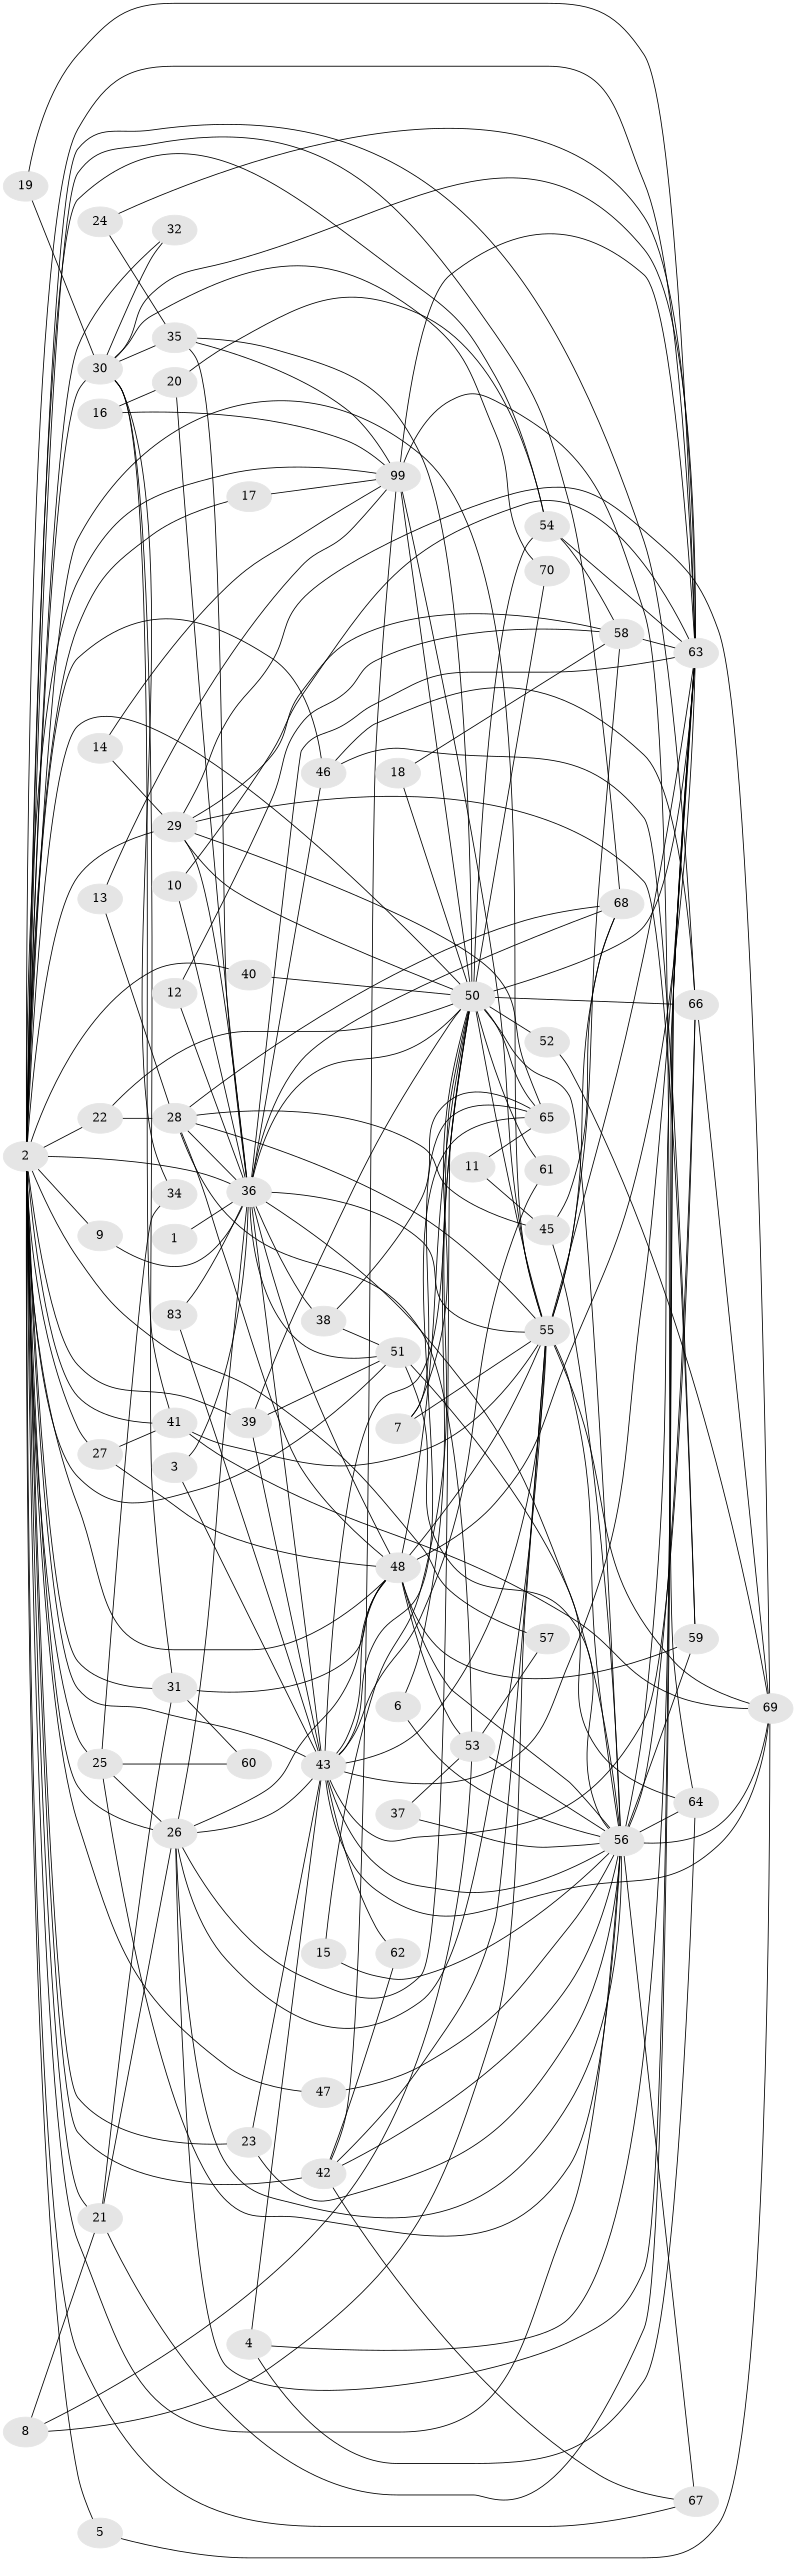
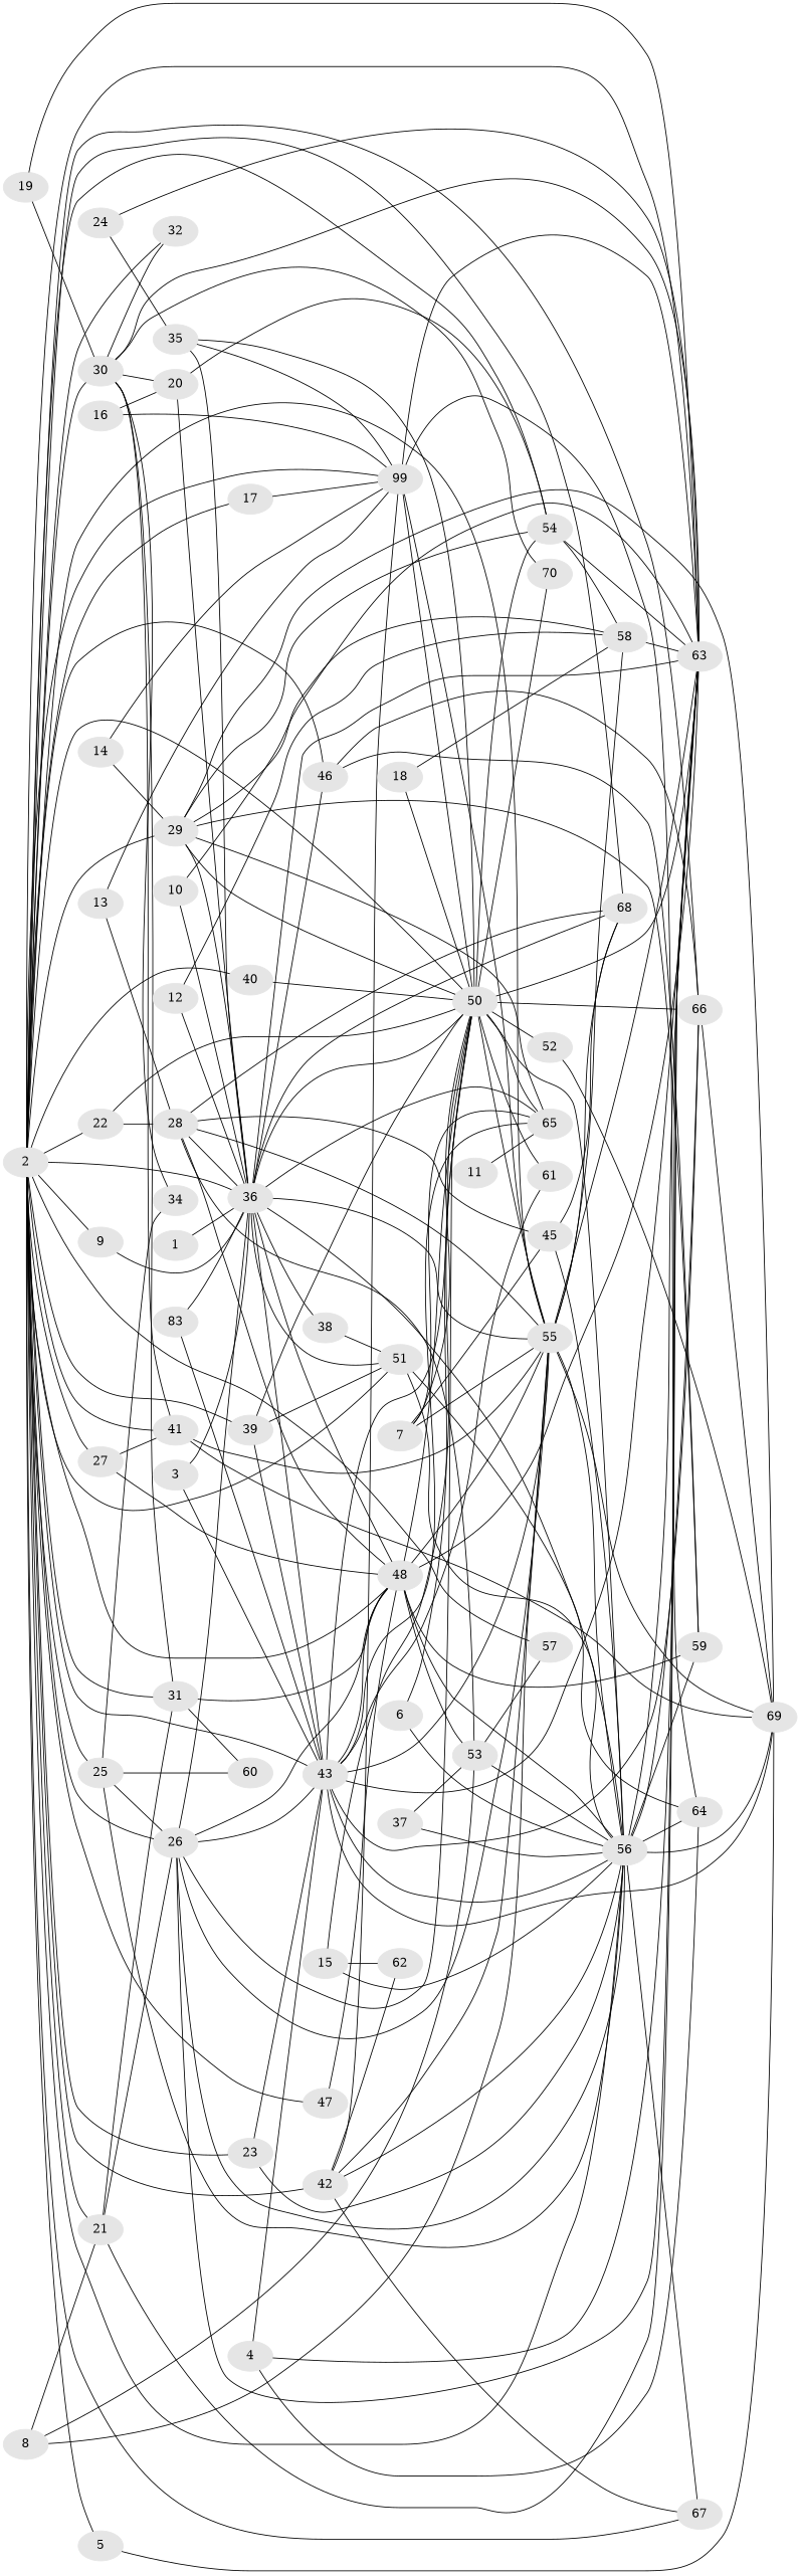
  graph {
    rankdir=LR
    node [color=gray90 style=filled]
    edge [weight=1.0]
    1
    36
    48
    43
    46
    50
    51
    55
    56
    63
    68
    65
    38
    53
    59
    2
    5
    9
    17
    21
    22
    23
    25
    26
    27
    29
    30
    31
    32
    39
    40
    41
    42
    47
    n35 [label=99]
    54
    57
    66
    67
    69
    28
    34
    60
    58
    35
    70
    62
    61
    64
    52
    3
    4
    6
    7
    8
    10
    11
    45
    12
    13
    14
    15
    16
    20
    18
    19
    24
    n68 [label=83]
    37
    1 -- 36
    36 -- 48
    36 -- 43
    36 -- 46
    36 -- 50 [weight=2.0]
    36 -- 51
    36 -- 55
    36 -- 56
    36 -- 63 [weight=2.0]
    36 -- 68
-   38 -- 65 [weight=2.0]
+   36 -- 65 [weight=2.0]
    36 -- 38
    48 -- 50
    48 -- 55
    48 -- 56
    48 -- 63
    48 -- 53 [weight=2.0]
    48 -- 59 [weight=2.0]
    43 -- 48
    43 -- 50
    43 -- 55
    43 -- 56 [weight=2.0]
    43 -- 63
    43 -- 65
    43 -- 66
    43 -- 69
-   43 -- 62
+   15 -- 62
    43 -- 61
    46 -- 59
    46 -- 66
    50 -- 55
    50 -- 56
    50 -- 63
    50 -- 65
    50 -- 54
    50 -- 66 [weight=2.0]
    50 -- 70
    50 -- 61
    50 -- 52 [weight=2.0]
    51 -- 56
    51 -- 64
    55 -- 56
    55 -- 63
    55 -- 68
    55 -- 69
    55 -- 58
    56 -- 63
    56 -- 59
    56 -- 66 [weight=2.0]
    56 -- 67
    56 -- 69
    56 -- 64
    38 -- 51
    53 -- 56
    53 -- 57
    2 -- 36 [weight=3.0]
    2 -- 48 [weight=3.0]
    2 -- 43 [weight=3.0]
    2 -- 46 [weight=2.0]
    2 -- 50 [weight=3.0]
    2 -- 51
    2 -- 55 [weight=3.0]
    2 -- 56 [weight=2.0]
    2 -- 63 [weight=3.0]
    2 -- 68
    2 -- 5 [weight=2.0]
    2 -- 9
    2 -- 17
    2 -- 21
    2 -- 22
    2 -- 23
    2 -- 25
    2 -- 26 [weight=2.0]
    2 -- 27
    2 -- 29
    2 -- 30 [weight=2.0]
    2 -- 31
    2 -- 32
    2 -- 39
    2 -- 40
    2 -- 41
    2 -- 42
    2 -- 47
    2 -- n35 [weight=2.0]
    2 -- 54
    2 -- 57
    2 -- 66
    2 -- 67
    5 -- 69
    9 -- 36
    17 -- n35
    21 -- 63
    21 -- 26
    21 -- 31
    22 -- 50
    22 -- 28
    23 -- 43
    23 -- 56
    25 -- 56
    25 -- 26
    25 -- 34
    25 -- 60
    26 -- 36
    26 -- 48
    26 -- 43
    26 -- 50
    26 -- 55
    26 -- 56
    26 -- 63
    27 -- 48
    27 -- 41
    29 -- 36
    29 -- 50
    29 -- 65
    29 -- 59
+   29 -- 54
    29 -- 69
    29 -- 58
    30 -- 63
    30 -- 31
    30 -- 32
    30 -- 41
    30 -- 34 [weight=2.0]
-   30 -- 35
+   30 -- 20
    30 -- 70
    31 -- 48
    31 -- 60
    39 -- 43
    39 -- 50
    39 -- 51
    40 -- 50
    41 -- 55
    41 -- 69
    42 -- 55
    42 -- 56 [weight=2.0]
    42 -- n35
    42 -- 67
    42 -- 62
-   47 -- 56
+   47 -- 48
    n35 -- 50 [weight=2.0]
    n35 -- 55
    n35 -- 63
    n35 -- 64
    54 -- 63
    54 -- 58
    66 -- 69
    28 -- 36
    28 -- 48
    28 -- 55
    28 -- 68
    28 -- 53
    28 -- 45
    58 -- 63
    35 -- 36
    35 -- 50
    35 -- n35
    52 -- 69
    3 -- 36
    3 -- 43
    4 -- 43
    4 -- 63
    4 -- 64
    6 -- 50
    6 -- 56
    7 -- 50
    7 -- 55
    7 -- 65
    8 -- 55
    8 -- 53
    8 -- 21
    10 -- 36
    10 -- 63
    11 -- 65
-   11 -- 45
+   7 -- 45
    45 -- 56 [weight=2.0]
    45 -- 68
    12 -- 36
    12 -- 58
    13 -- n35
    13 -- 28
    14 -- 29
    14 -- n35
    15 -- 50
    15 -- 56
    16 -- n35
    16 -- 20
    20 -- 36
    20 -- 54
    18 -- 50
    18 -- 58
    19 -- 63
    19 -- 30
    24 -- 63
    24 -- 35
    n68 -- 36
    n68 -- 43
    37 -- 56
    37 -- 53
  }
